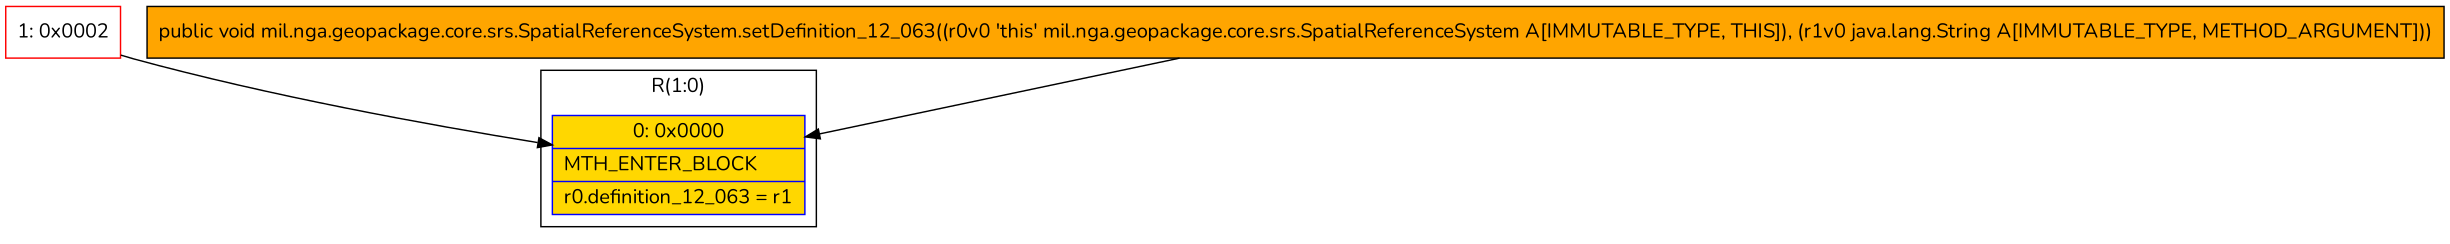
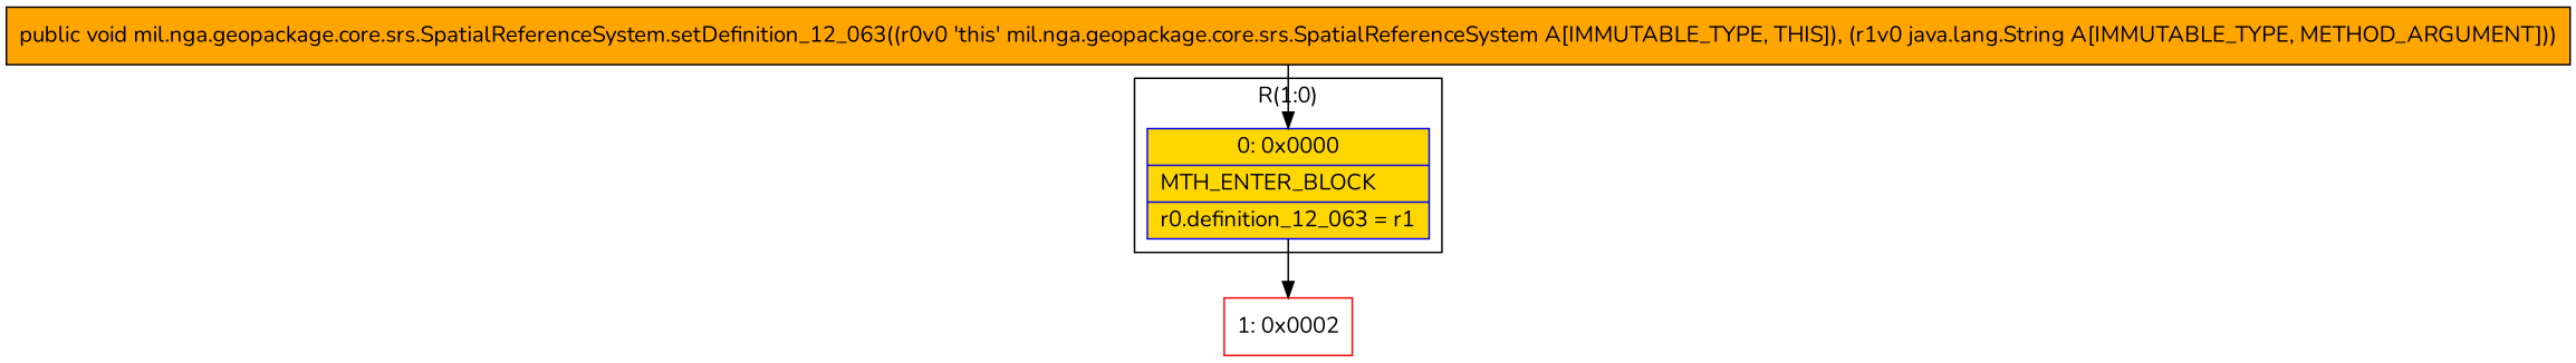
  digraph {
    fontname=Nunito
    node [shape=record style=filled fontname=Nunito]
    edge [fontname=Nunito]
    n1 [color=blue label="{0\:\ 0x0000|MTH_ENTER_BLOCK\l|r0.definition_12_063 = r1\l}" fillcolor=gold]
    n2 [color=red label="{1\:\ 0x0002}" fillcolor=white]
    n3 [label="{public void mil.nga.geopackage.core.srs.SpatialReferenceSystem.setDefinition_12_063((r0v0 'this' mil.nga.geopackage.core.srs.SpatialReferenceSystem A[IMMUTABLE_TYPE, THIS]), (r1v0 java.lang.String A[IMMUTABLE_TYPE, METHOD_ARGUMENT])) }" fillcolor=orange]
    subgraph cluster_1 {
      label="R(1:0)"
      n1
    }
-   n2 -> n1
+   n1 -> n2
    n3 -> n1
  }
